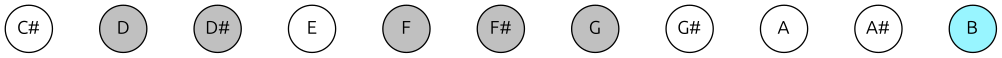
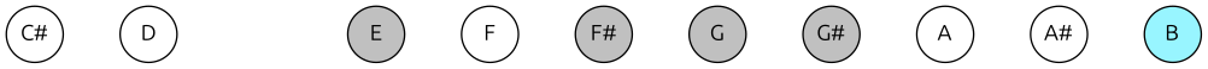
  graph {
    fontname=Ubuntu
    mindist=.1
    rankdir=LR
    node [fillcolor=gray fontname=Ubuntu margin=0 shape=circle style=filled]
    edge [fontname=Ubuntu style=invis]
-   E [fillcolor=white]
-   F
+   E
+   F [fillcolor=white]
    "F#"
    G
-   "G#" [fillcolor=white]
+   "G#"
    A [fillcolor=white]
    "A#" [fillcolor=white]
    B [fillcolor=cadetblue1]
    "C#" [fillcolor=white]
-   D
-   "D#"
+   D [fillcolor=white]
    subgraph sub_1 {
      E
      F
      "F#"
      G
      "G#"
      A
      "A#"
      B
      "C#"
      D
-     "D#"
    }
    E -- F
    F -- "F#"
    "F#" -- G
    G -- "G#"
    "G#" -- A
    A -- "A#"
    "A#" -- B
    "C#" -- D
-   D -- "D#"
-   "D#" -- E
  }
